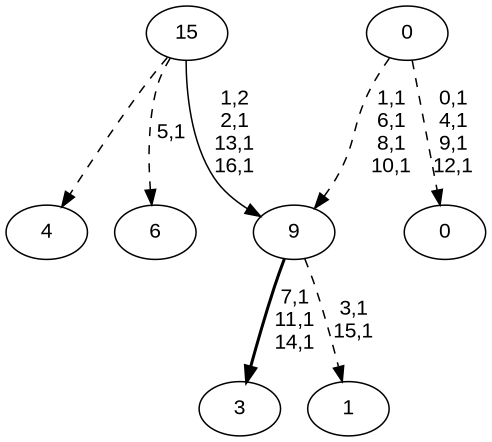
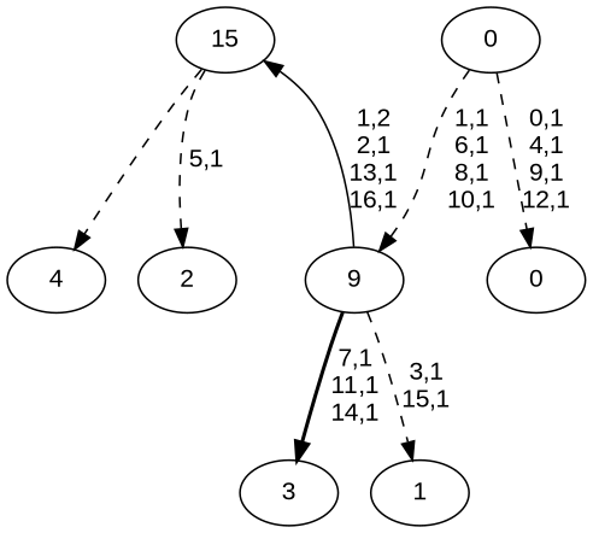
  digraph {
    fontname="Liberation Sans"
    node [fontname="Liberation Sans"]
    edge [fontname="Liberation Sans" style=dashed]
    n1 [label=4]
    n2 [label=3]
-   n3 [label=6]
+   n3 [label=2]
    15
    n5 [label=1]
    9
    n7 [label=0]
    0
    15 -> n1
    15 -> n3 [label="5,1"]
    9 -> n2 [label="7,1\n11,1\n14,1" style=bold]
-   15 -> 9 [label="1,2\n2,1\n13,1\n16,1" style=solid]
+   9 -> 15 [label="1,2\n2,1\n13,1\n16,1" style=solid]
    9 -> n5 [label="3,1\n15,1"]
    0 -> 9 [label="1,1\n6,1\n8,1\n10,1"]
    0 -> n7 [label="0,1\n4,1\n9,1\n12,1"]
  }
